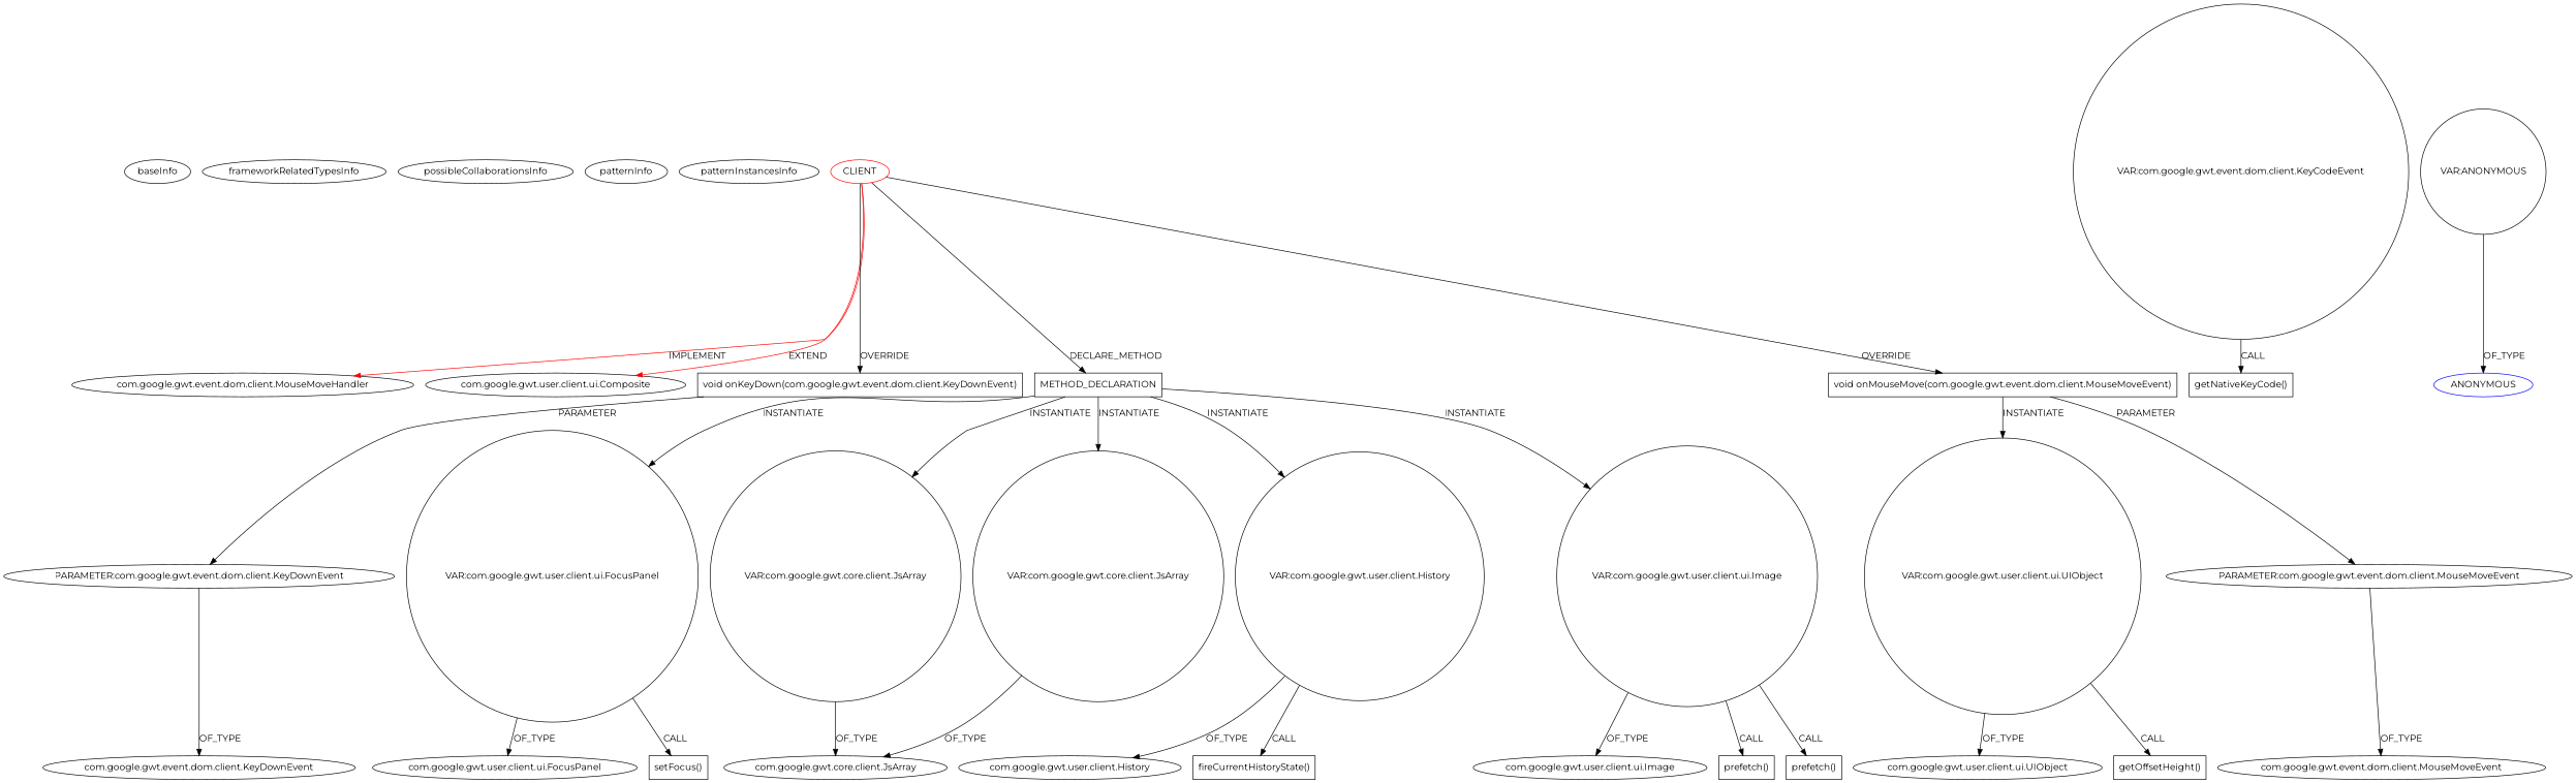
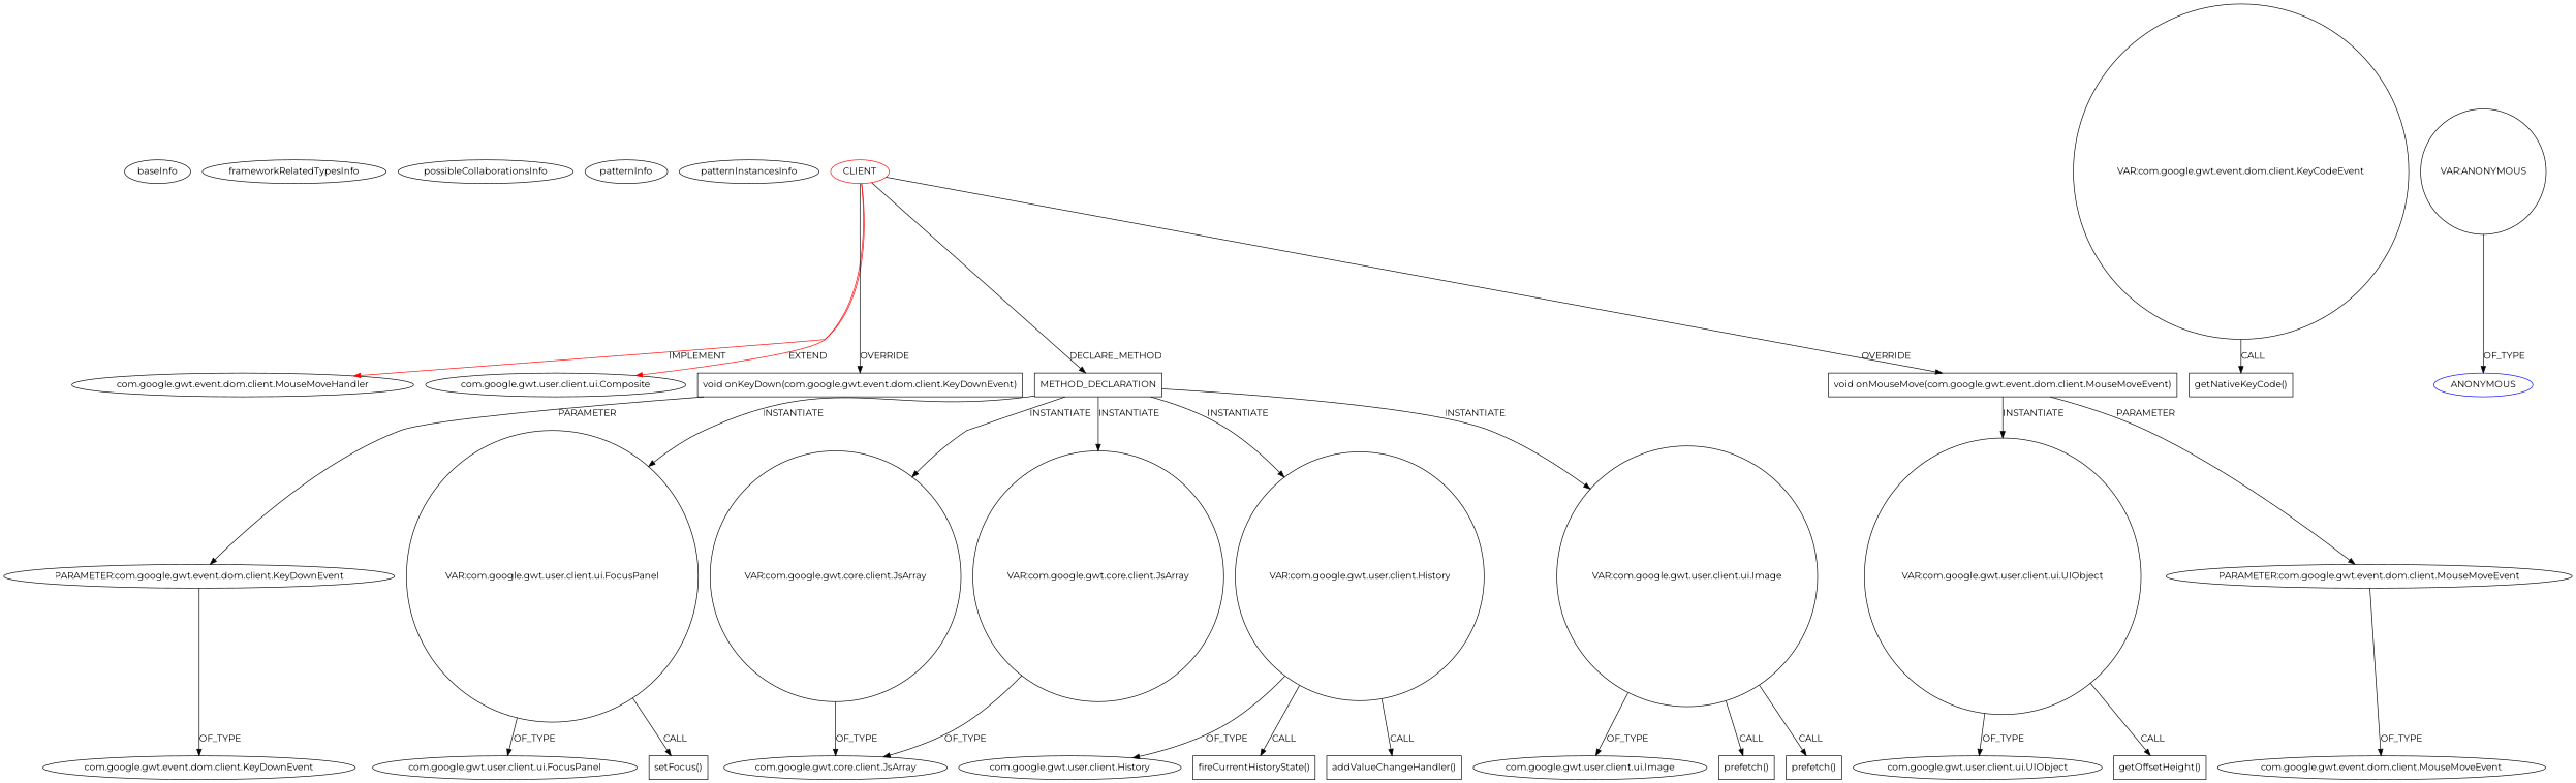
  digraph {
    fontname=Montserrat
    node [fontname=Montserrat isFrameworkType=false vertexType=FRAMEWORK_CLASS_TYPE]
    edge [fontname=Montserrat]
    baseInfo [category=pattern graphId=498 isAnonymous=false possibleRelation=false isFrameworkType="" vertexType=""]
    frameworkRelatedTypesInfo [0="com.google.gwt.event.dom.client.MouseMoveHandler" 1="com.google.gwt.user.client.ui.Composite" isFrameworkType="" vertexType=""]
    possibleCollaborationsInfo [isFrameworkType="" vertexType=""]
    patternInfo [frequency=2.0 patternRootClient=0 isFrameworkType="" vertexType=""]
    patternInstancesInfo [0="vlapan-PhotoBank~/vlapan-PhotoBank/PhotoBank-master/src/com/vlapan/gwt/photobank/client/ui/PhotoBrowserSimple.java~PhotoBrowserSimple~4605" 1="vlapan-PhotoBank~/vlapan-PhotoBank/PhotoBank-master/src/com/vlapan/gwt/photobank/client/ui/PhotoBrowser.java~PhotoBrowser~4600" isFrameworkType="" vertexType=""]
    n6 [label="com.google.gwt.event.dom.client.MouseMoveHandler" vertexType=FRAMEWORK_INTERFACE_TYPE]
    n7 [color=red label=CLIENT vertexType=ROOT_CLIENT_CLASS_DECLARATION]
    n8 [label="com.google.gwt.user.client.ui.Composite"]
    n9 [label="void onKeyDown(com.google.gwt.event.dom.client.KeyDownEvent)" shape=box vertexType=OVERRIDING_METHOD_DECLARATION]
    n10 [label=METHOD_DECLARATION shape=box vertexType=CLIENT_METHOD_DECLARATION]
    n11 [label="void onMouseMove(com.google.gwt.event.dom.client.MouseMoveEvent)" shape=box vertexType=OVERRIDING_METHOD_DECLARATION]
    n12 [label="PARAMETER:com.google.gwt.event.dom.client.KeyDownEvent" vertexType=PARAMETER_DECLARATION]
    n13 [label="VAR:com.google.gwt.user.client.ui.FocusPanel" shape=circle vertexType=VARIABLE_EXPRESION]
    n14 [label="VAR:com.google.gwt.core.client.JsArray" shape=circle vertexType=VARIABLE_EXPRESION]
    n15 [label="VAR:com.google.gwt.core.client.JsArray" shape=circle vertexType=VARIABLE_EXPRESION]
    n16 [label="VAR:com.google.gwt.user.client.History" shape=circle vertexType=VARIABLE_EXPRESION]
    n17 [label="VAR:com.google.gwt.user.client.ui.Image" shape=circle vertexType=VARIABLE_EXPRESION]
    n18 [label="VAR:com.google.gwt.user.client.ui.UIObject" shape=circle vertexType=VARIABLE_EXPRESION]
    n19 [label="PARAMETER:com.google.gwt.event.dom.client.MouseMoveEvent" vertexType=PARAMETER_DECLARATION]
    n20 [label="VAR:com.google.gwt.event.dom.client.KeyCodeEvent" shape=circle vertexType=VARIABLE_EXPRESION]
    n21 [label="getNativeKeyCode()" shape=box vertexType=INSIDE_CALL]
    n22 [label="com.google.gwt.event.dom.client.KeyDownEvent"]
    n23 [label="com.google.gwt.user.client.ui.FocusPanel"]
    n24 [label="setFocus()" shape=box vertexType=INSIDE_CALL]
    n25 [label="VAR:ANONYMOUS" shape=circle vertexType=VARIABLE_EXPRESION]
    n26 [color=blue label=ANONYMOUS vertexType=REFERENCE_ANONYMOUS_DECLARATION]
    n27 [label="com.google.gwt.core.client.JsArray"]
    n28 [label="com.google.gwt.user.client.History"]
    n29 [label="fireCurrentHistoryState()" shape=box vertexType=INSIDE_CALL]
+   n30 [label="addValueChangeHandler()" shape=box vertexType=INSIDE_CALL]
    n31 [label="com.google.gwt.user.client.ui.Image"]
    n32 [label="prefetch()" shape=box vertexType=INSIDE_CALL]
    n33 [label="prefetch()" shape=box vertexType=INSIDE_CALL]
    n34 [label="com.google.gwt.user.client.ui.UIObject"]
    n35 [label="getOffsetHeight()" shape=box vertexType=INSIDE_CALL]
    n36 [label="com.google.gwt.event.dom.client.MouseMoveEvent"]
    n7 -> n6 [color=red label=IMPLEMENT]
    n7 -> n8 [color=red label=EXTEND]
    n7 -> n9 [label=OVERRIDE]
    n7 -> n10 [label=DECLARE_METHOD]
    n7 -> n11 [label=OVERRIDE]
    n9 -> n12 [label=PARAMETER]
    n10 -> n13 [label=INSTANTIATE]
    n10 -> n14 [label=INSTANTIATE]
    n10 -> n15 [label=INSTANTIATE]
    n10 -> n16 [label=INSTANTIATE]
    n10 -> n17 [label=INSTANTIATE]
    n11 -> n18 [label=INSTANTIATE]
    n11 -> n19 [label=PARAMETER]
    n12 -> n22 [label=OF_TYPE]
    n13 -> n23 [label=OF_TYPE]
    n13 -> n24 [label=CALL]
    n14 -> n27 [label=OF_TYPE]
    n15 -> n27 [label=OF_TYPE]
    n16 -> n28 [label=OF_TYPE]
    n16 -> n29 [label=CALL]
+   n16 -> n30 [label=CALL]
    n17 -> n31 [label=OF_TYPE]
    n17 -> n32 [label=CALL]
    n17 -> n33 [label=CALL]
    n18 -> n34 [label=OF_TYPE]
    n18 -> n35 [label=CALL]
    n19 -> n36 [label=OF_TYPE]
    n20 -> n21 [label=CALL]
    n25 -> n26 [label=OF_TYPE]
  }
